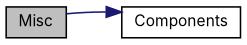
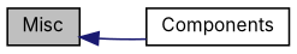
  digraph {
    rankdir=LR
    fontname=Inter
    node [color=black fontname=Inter fontsize=10 shape=record style=filled]
    n1 [fillcolor=grey75 fontcolor=black height=0.2 label=Misc width=0.4]
    n2 [fillcolor=white height=0.2 label=Components width=0.4]
-   n2 -> n1 [color=midnightblue dir=back fontname=Inter fontsize=10 labelfontname=Helvetica labelfontsize=10 shape=plaintext style=solid]
+   n1 -> n2 [color=midnightblue dir=back fontname=Inter fontsize=10 labelfontname=Helvetica labelfontsize=10 shape=plaintext style=solid]
  }
